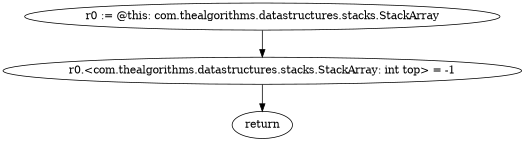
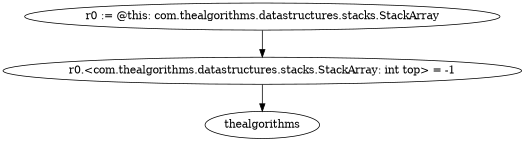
  digraph {
    fontname="DejaVu Serif"
    node [fontname="DejaVu Serif"]
    edge [fontname="DejaVu Serif"]
    "r0 := @this: com.thealgorithms.datastructures.stacks.StackArray"
    "r0.<com.thealgorithms.datastructures.stacks.StackArray: int top> = -1"
-   return
+   return [label=thealgorithms]
    "r0 := @this: com.thealgorithms.datastructures.stacks.StackArray" -> "r0.<com.thealgorithms.datastructures.stacks.StackArray: int top> = -1"
    "r0.<com.thealgorithms.datastructures.stacks.StackArray: int top> = -1" -> return
  }
